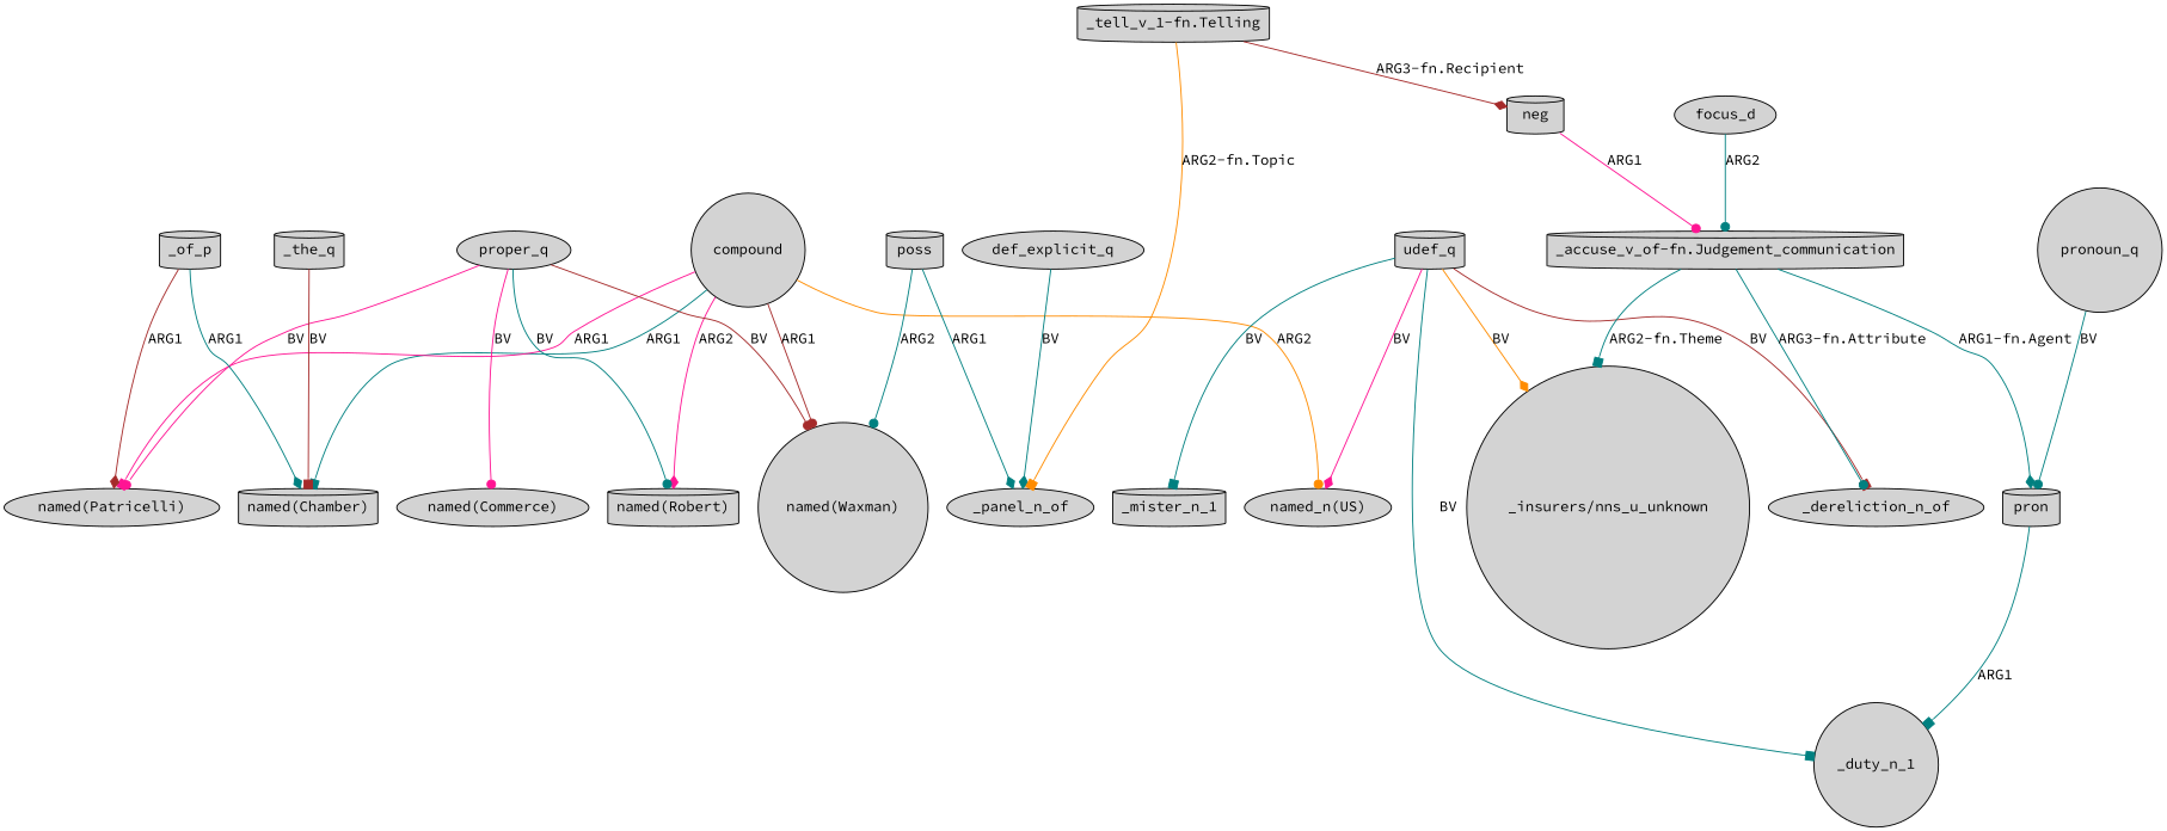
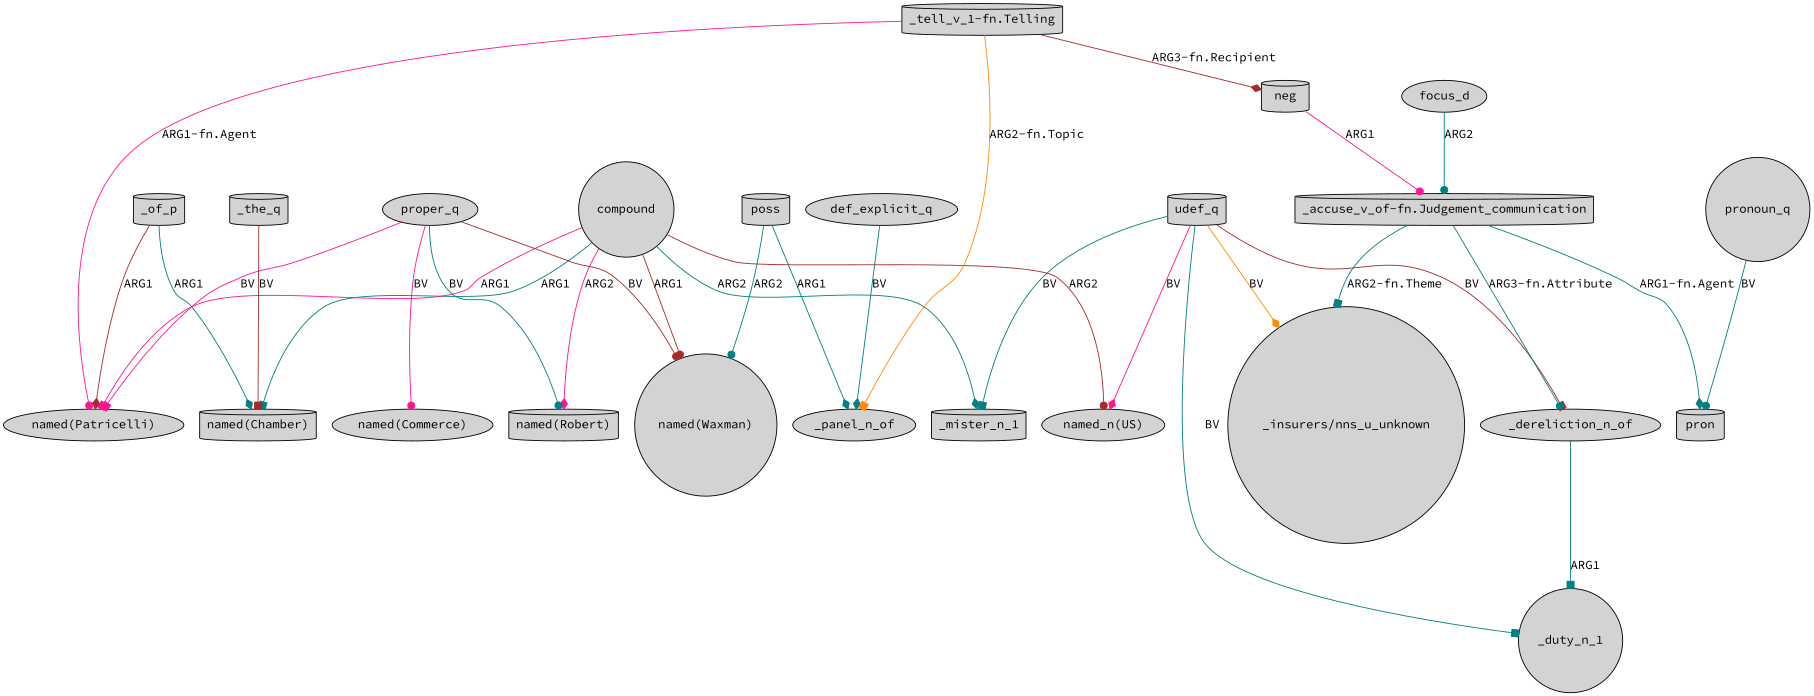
  digraph {
    fontname="Source Code Pro"
    node [fontname="Source Code Pro" shape=cylinder style=filled]
    edge [arrowhead=dot color=teal fontname="Source Code Pro"]
    compound [shape=circle]
    "named(Chamber)"
    "named_n(US)" [shape=ellipse]
    _mister_n_1
    "named(Patricelli)" [shape=ellipse]
    "named(Robert)"
    "named(Waxman)" [shape=circle]
    def_explicit_q [shape=ellipse]
    _panel_n_of [shape=ellipse]
    udef_q
    "_insurers/nns_u_unknown" [shape=circle]
    _dereliction_n_of [shape=ellipse]
    _duty_n_1 [shape=circle]
    "_tell_v_1-fn.Telling"
    neg
    "_accuse_v_of-fn.Judgement_communication"
    pron
    proper_q [shape=ellipse]
    "named(Commerce)" [shape=ellipse]
    _of_p
    focus_d [shape=ellipse]
    pronoun_q [shape=circle]
    poss
    _the_q
    compound -> "named(Chamber)" [arrowhead=box label=ARG1]
-   compound -> "named_n(US)" [color=darkorange label=ARG2]
+   compound -> "named_n(US)" [color=brown label=ARG2]
+   compound -> _mister_n_1 [arrowhead=diamond label=ARG2]
    compound -> "named(Patricelli)" [arrowhead=box color=deeppink label=ARG1]
    compound -> "named(Robert)" [arrowhead=diamond color=deeppink label=ARG2]
    compound -> "named(Waxman)" [color=brown label=ARG1]
    def_explicit_q -> _panel_n_of [arrowhead=diamond label=BV]
    udef_q -> "named_n(US)" [arrowhead=diamond color=deeppink label=BV]
    udef_q -> _mister_n_1 [arrowhead=box label=BV]
    udef_q -> "_insurers/nns_u_unknown" [arrowhead=diamond color=darkorange label=BV]
    udef_q -> _dereliction_n_of [arrowhead=box color=brown label=BV]
    udef_q -> _duty_n_1 [arrowhead=box label=BV]
-   pron -> _duty_n_1 [arrowhead=box label=ARG1]
+   _dereliction_n_of -> _duty_n_1 [arrowhead=box label=ARG1]
+   "_tell_v_1-fn.Telling" -> "named(Patricelli)" [color=deeppink label="ARG1-fn.Agent"]
    "_tell_v_1-fn.Telling" -> _panel_n_of [arrowhead=box color=darkorange label="ARG2-fn.Topic"]
    "_tell_v_1-fn.Telling" -> neg [arrowhead=diamond color=brown label="ARG3-fn.Recipient"]
    neg -> "_accuse_v_of-fn.Judgement_communication" [color=deeppink label=ARG1]
    "_accuse_v_of-fn.Judgement_communication" -> "_insurers/nns_u_unknown" [arrowhead=box label="ARG2-fn.Theme"]
    "_accuse_v_of-fn.Judgement_communication" -> _dereliction_n_of [label="ARG3-fn.Attribute"]
    "_accuse_v_of-fn.Judgement_communication" -> pron [arrowhead=diamond label="ARG1-fn.Agent"]
-   proper_q -> "named(Patricelli)" [color=deeppink label=BV]
+   proper_q -> "named(Patricelli)" [arrowhead=box color=deeppink label=BV]
    proper_q -> "named(Robert)" [label=BV]
    proper_q -> "named(Waxman)" [color=brown label=BV]
    proper_q -> "named(Commerce)" [color=deeppink label=BV]
    _of_p -> "named(Chamber)" [arrowhead=diamond label=ARG1]
    _of_p -> "named(Patricelli)" [arrowhead=diamond color=brown label=ARG1]
    focus_d -> "_accuse_v_of-fn.Judgement_communication" [label=ARG2]
    pronoun_q -> pron [label=BV]
    poss -> "named(Waxman)" [label=ARG2]
    poss -> _panel_n_of [arrowhead=diamond label=ARG1]
    _the_q -> "named(Chamber)" [arrowhead=box color=brown label=BV]
  }
